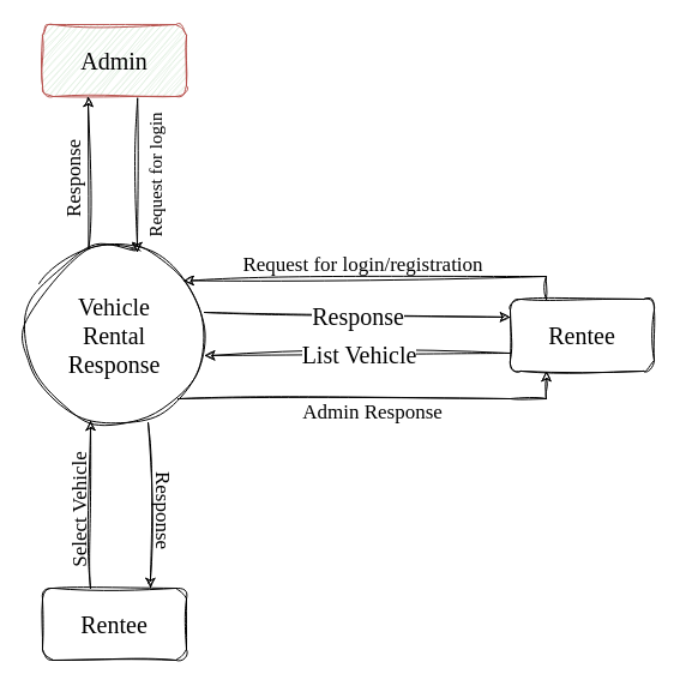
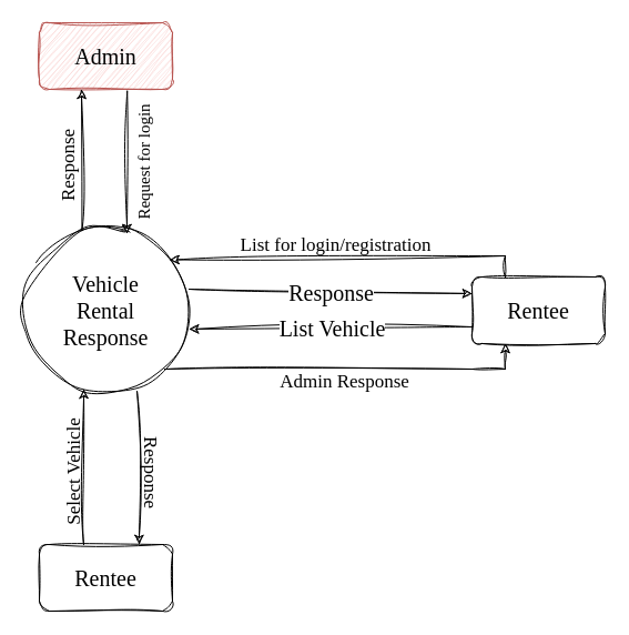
  <mxCell id="0" />
  <mxCell id="1" parent="0" />
  <mxCell id="2" value="Vehicle&lt;br&gt;Rental&lt;br&gt;Response" style="ellipse;whiteSpace=wrap;html=1;aspect=fixed;sketch=1;hachureGap=4;jiggle=2;curveFitting=1;fontFamily=Architects Daughter;fontSource=https%3A%2F%2Ffonts.googleapis.com%2Fcss%3Ffamily%3DArchitects%2BDaughter;fontSize=20;" vertex="1" parent="1"><mxGeometry x="20" y="204" width="150" height="150" as="geometry" /></mxCell>
- <mxCell id="3" value="Admin" style="rounded=1;whiteSpace=wrap;html=1;sketch=1;hachureGap=4;jiggle=2;curveFitting=1;fontFamily=Architects Daughter;fontSource=https%3A%2F%2Ffonts.googleapis.com%2Fcss%3Ffamily%3DArchitects%2BDaughter;fontSize=20;fillColor=#d5e8d4;strokeColor=#b85450;" vertex="1" parent="1"><mxGeometry x="35" y="20" width="120" height="60" as="geometry" /></mxCell>
+ <mxCell id="3" value="Admin" style="rounded=1;whiteSpace=wrap;html=1;sketch=1;hachureGap=4;jiggle=2;curveFitting=1;fontFamily=Architects Daughter;fontSource=https%3A%2F%2Ffonts.googleapis.com%2Fcss%3Ffamily%3DArchitects%2BDaughter;fontSize=20;fillColor=#f8cecc;strokeColor=#b85450;" vertex="1" parent="1"><mxGeometry x="35" y="20" width="120" height="60" as="geometry" /></mxCell>
  <mxCell id="4" value="Rentee" style="rounded=1;whiteSpace=wrap;html=1;sketch=1;hachureGap=4;jiggle=2;curveFitting=1;fontFamily=Architects Daughter;fontSource=https%3A%2F%2Ffonts.googleapis.com%2Fcss%3Ffamily%3DArchitects%2BDaughter;fontSize=20;" vertex="1" parent="1"><mxGeometry x="35" y="490" width="120" height="60" as="geometry" /></mxCell>
  <mxCell id="5" value="Rentee" style="rounded=1;whiteSpace=wrap;html=1;sketch=1;hachureGap=4;jiggle=2;curveFitting=1;fontFamily=Architects Daughter;fontSource=https%3A%2F%2Ffonts.googleapis.com%2Fcss%3Ffamily%3DArchitects%2BDaughter;fontSize=20;" vertex="1" parent="1"><mxGeometry x="425" y="249" width="120" height="60" as="geometry" /></mxCell>
  <mxCell id="6" value="" style="endArrow=classic;html=1;rounded=0;sketch=1;hachureGap=4;jiggle=2;curveFitting=1;fontFamily=Architects Daughter;fontSource=https%3A%2F%2Ffonts.googleapis.com%2Fcss%3Ffamily%3DArchitects%2BDaughter;fontSize=16;exitX=0.356;exitY=0.021;exitDx=0;exitDy=0;exitPerimeter=0;" edge="1" parent="1" source="2"><mxGeometry width="50" height="50" relative="1" as="geometry"><mxPoint x="70" y="210" as="sourcePoint" /><mxPoint x="73" y="80" as="targetPoint" /><Array as="points" /></mxGeometry></mxCell>
  <mxCell id="7" value="" style="endArrow=classic;html=1;rounded=0;sketch=1;hachureGap=4;jiggle=2;curveFitting=1;fontFamily=Architects Daughter;fontSource=https%3A%2F%2Ffonts.googleapis.com%2Fcss%3Ffamily%3DArchitects%2BDaughter;fontSize=16;exitX=0.66;exitY=1.027;exitDx=0;exitDy=0;exitPerimeter=0;" edge="1" parent="1" source="3"><mxGeometry width="50" height="50" relative="1" as="geometry"><mxPoint x="115" y="204" as="sourcePoint" /><mxPoint x="114" y="210" as="targetPoint" /><Array as="points" /></mxGeometry></mxCell>
  <mxCell id="8" value="" style="endArrow=classic;html=1;rounded=0;sketch=1;hachureGap=4;jiggle=2;curveFitting=1;fontFamily=Architects Daughter;fontSource=https%3A%2F%2Ffonts.googleapis.com%2Fcss%3Ffamily%3DArchitects%2BDaughter;fontSize=16;exitX=0.333;exitY=0;exitDx=0;exitDy=0;exitPerimeter=0;entryX=0.367;entryY=0.973;entryDx=0;entryDy=0;entryPerimeter=0;" edge="1" parent="1" source="4" target="2"><mxGeometry width="50" height="50" relative="1" as="geometry"><mxPoint x="65" y="490" as="sourcePoint" /><mxPoint x="65" y="363" as="targetPoint" /><Array as="points" /></mxGeometry></mxCell>
  <mxCell id="9" value="" style="endArrow=classic;html=1;rounded=0;sketch=1;hachureGap=4;jiggle=2;curveFitting=1;fontFamily=Architects Daughter;fontSource=https%3A%2F%2Ffonts.googleapis.com%2Fcss%3Ffamily%3DArchitects%2BDaughter;fontSize=16;exitX=0.687;exitY=0.987;exitDx=0;exitDy=0;exitPerimeter=0;entryX=0.75;entryY=0;entryDx=0;entryDy=0;" edge="1" parent="1" source="2" target="4"><mxGeometry width="50" height="50" relative="1" as="geometry"><mxPoint x="115" y="354" as="sourcePoint" /><mxPoint x="125" y="480" as="targetPoint" /><Array as="points" /></mxGeometry></mxCell>
  <mxCell id="10" value="" style="endArrow=classic;html=1;rounded=0;sketch=1;hachureGap=4;jiggle=2;curveFitting=1;fontFamily=Architects Daughter;fontSource=https%3A%2F%2Ffonts.googleapis.com%2Fcss%3Ffamily%3DArchitects%2BDaughter;fontSize=16;entryX=0;entryY=0.25;entryDx=0;entryDy=0;" edge="1" parent="1" target="5"><mxGeometry relative="1" as="geometry"><mxPoint x="170" y="260" as="sourcePoint" /><mxPoint x="270" y="260" as="targetPoint" /></mxGeometry></mxCell>
  <mxCell id="11" value="Response" style="edgeLabel;resizable=0;html=1;align=center;verticalAlign=middle;sketch=1;hachureGap=4;jiggle=2;curveFitting=1;fontFamily=Architects Daughter;fontSource=https%3A%2F%2Ffonts.googleapis.com%2Fcss%3Ffamily%3DArchitects%2BDaughter;fontSize=20;" connectable="0" vertex="1" parent="10"><mxGeometry relative="1" as="geometry" /></mxCell>
  <mxCell id="12" value="" style="endArrow=classic;html=1;rounded=0;sketch=1;hachureGap=4;jiggle=2;curveFitting=1;fontFamily=Architects Daughter;fontSource=https%3A%2F%2Ffonts.googleapis.com%2Fcss%3Ffamily%3DArchitects%2BDaughter;fontSize=16;exitX=0;exitY=0.75;exitDx=0;exitDy=0;entryX=1.001;entryY=0.613;entryDx=0;entryDy=0;entryPerimeter=0;" edge="1" parent="1" source="5" target="2"><mxGeometry relative="1" as="geometry"><mxPoint x="165" y="300" as="sourcePoint" /><mxPoint x="195" y="360" as="targetPoint" /></mxGeometry></mxCell>
  <mxCell id="13" value="List Vehicle" style="edgeLabel;resizable=0;html=1;align=center;verticalAlign=middle;sketch=1;hachureGap=4;jiggle=2;curveFitting=1;fontFamily=Architects Daughter;fontSource=https%3A%2F%2Ffonts.googleapis.com%2Fcss%3Ffamily%3DArchitects%2BDaughter;fontSize=20;" connectable="0" vertex="1" parent="12"><mxGeometry relative="1" as="geometry" /></mxCell>
  <mxCell id="14" value="" style="endArrow=classic;html=1;rounded=0;sketch=1;hachureGap=4;jiggle=2;curveFitting=1;fontFamily=Architects Daughter;fontSource=https%3A%2F%2Ffonts.googleapis.com%2Fcss%3Ffamily%3DArchitects%2BDaughter;fontSize=16;exitX=1;exitY=1;exitDx=0;exitDy=0;entryX=0.25;entryY=1;entryDx=0;entryDy=0;" edge="1" parent="1" source="2" target="5"><mxGeometry width="50" height="50" relative="1" as="geometry"><mxPoint x="215" y="300" as="sourcePoint" /><mxPoint x="485" y="332" as="targetPoint" /><Array as="points"><mxPoint x="425" y="332" /><mxPoint x="455" y="332" /></Array></mxGeometry></mxCell>
  <mxCell id="15" value="" style="endArrow=classic;html=1;rounded=0;sketch=1;hachureGap=4;jiggle=2;curveFitting=1;fontFamily=Architects Daughter;fontSource=https%3A%2F%2Ffonts.googleapis.com%2Fcss%3Ffamily%3DArchitects%2BDaughter;fontSize=16;exitX=0.25;exitY=0;exitDx=0;exitDy=0;entryX=0.884;entryY=0.197;entryDx=0;entryDy=0;entryPerimeter=0;" edge="1" parent="1" source="5" target="2"><mxGeometry width="50" height="50" relative="1" as="geometry"><mxPoint x="455" y="230" as="sourcePoint" /><mxPoint x="155" y="230" as="targetPoint" /><Array as="points"><mxPoint x="455" y="230" /></Array></mxGeometry></mxCell>
  <mxCell id="16" value="&lt;p style=&quot;line-height: 120%; font-size: 17px;&quot;&gt;Admin Response&lt;/p&gt;" style="text;html=1;align=center;verticalAlign=middle;resizable=0;points=[];autosize=1;strokeColor=none;fillColor=none;fontSize=20;fontFamily=Architects Daughter;" vertex="1" parent="1"><mxGeometry x="235" y="309" width="150" height="70" as="geometry" /></mxCell>
- <mxCell id="17" value="&lt;p style=&quot;line-height: 120%; font-size: 17px;&quot;&gt;Request for login/registration&lt;/p&gt;" style="text;html=1;align=center;verticalAlign=middle;resizable=0;points=[];autosize=1;strokeColor=none;fillColor=none;fontSize=20;fontFamily=Architects Daughter;" vertex="1" parent="1"><mxGeometry x="172" y="186" width="260" height="70" as="geometry" /></mxCell>
+ <mxCell id="17" value="&lt;p style=&quot;line-height: 120%; font-size: 17px;&quot;&gt;List for login/registration&lt;/p&gt;" style="text;html=1;align=center;verticalAlign=middle;resizable=0;points=[];autosize=1;strokeColor=none;fillColor=none;fontSize=20;fontFamily=Architects Daughter;" vertex="1" parent="1"><mxGeometry x="172" y="186" width="260" height="70" as="geometry" /></mxCell>
  <mxCell id="18" value="&lt;p style=&quot;line-height: 120%; font-size: 17px;&quot;&gt;Select Vehicle&lt;/p&gt;&lt;p style=&quot;line-height: 120%; font-size: 17px;&quot;&gt;&lt;br&gt;&lt;/p&gt;" style="text;html=1;align=center;verticalAlign=middle;resizable=0;points=[];autosize=1;strokeColor=none;fillColor=none;fontSize=20;fontFamily=Architects Daughter;rotation=-90;" vertex="1" parent="1"><mxGeometry x="20" y="370" width="130" height="110" as="geometry" /></mxCell>
  <mxCell id="19" value="&lt;p style=&quot;line-height: 120%; font-size: 17px;&quot;&gt;Response&lt;/p&gt;" style="text;html=1;align=center;verticalAlign=middle;resizable=0;points=[];autosize=1;strokeColor=none;fillColor=none;fontSize=20;fontFamily=Architects Daughter;rotation=90;" vertex="1" parent="1"><mxGeometry x="85" y="390" width="100" height="70" as="geometry" /></mxCell>
  <mxCell id="20" value="&lt;p style=&quot;line-height: 120%; font-size: 17px;&quot;&gt;Response&lt;/p&gt;&lt;p style=&quot;line-height: 120%; font-size: 17px;&quot;&gt;&lt;br&gt;&lt;/p&gt;" style="text;html=1;align=center;verticalAlign=middle;resizable=0;points=[];autosize=1;strokeColor=none;fillColor=none;fontSize=20;fontFamily=Architects Daughter;rotation=-90;" vertex="1" parent="1"><mxGeometry x="30" y="94" width="100" height="110" as="geometry" /></mxCell>
  <mxCell id="21" value="&lt;p style=&quot;line-height: 120%; font-size: 19px;&quot;&gt;&lt;font style=&quot;font-size: 15px;&quot;&gt;Request for login&lt;/font&gt;&lt;/p&gt;&lt;p style=&quot;line-height: 120%; font-size: 19px;&quot;&gt;&lt;br&gt;&lt;/p&gt;" style="text;html=1;align=center;verticalAlign=middle;resizable=0;points=[];autosize=1;strokeColor=none;fillColor=none;fontSize=20;fontFamily=Architects Daughter;rotation=-90;" vertex="1" parent="1"><mxGeometry x="75" y="86" width="150" height="120" as="geometry" /></mxCell>
